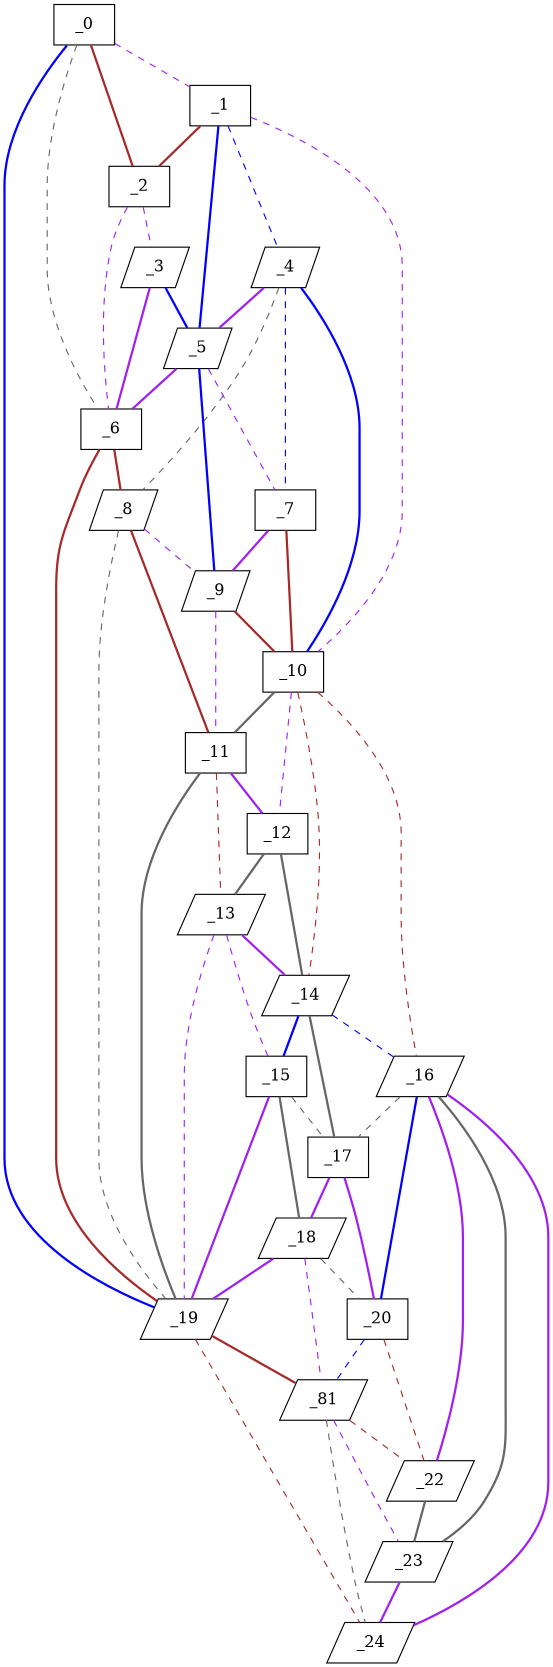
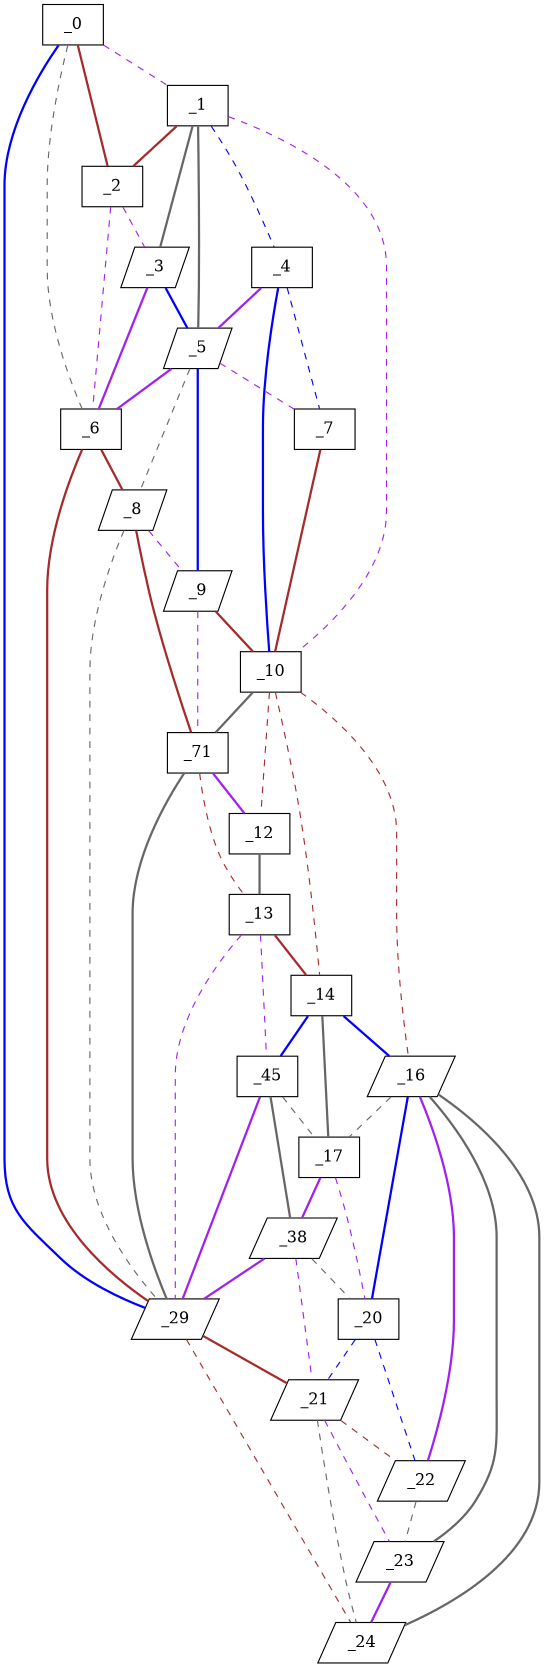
  graph {
    node [shape=box x=91 y=71]
    edge [color=purple style=bold valence=2]
    _0 [x=4 y=82]
    _1 [x=6 y=63]
    _2 [x=10 y=78]
    _6 [x=25 y=77]
-   _19 [shape=parallelogram]
+   _19 [shape=parallelogram label=_29]
    _3 [shape=parallelogram x=14]
-   _4 [shape=parallelogram x=22 y=57]
+   _4 [x=22 y=57]
    _5 [shape=parallelogram x=22 y=66]
    _10 [x=47 y=42]
    _8 [shape=parallelogram x=38 y=72]
    _24 [shape=parallelogram x=126 y=57]
-   _21 [shape=parallelogram x=96 y=65 label=_81]
+   _21 [shape=parallelogram x=96 y=65]
    _7 [x=32 y=53]
    _9 [shape=parallelogram x=39 y=64]
-   _11 [x=59 y=64]
+   _11 [x=59 y=64 label=_71]
    _12 [x=65 y=50]
-   _14 [shape=parallelogram x=73 y=47]
+   _14 [x=73 y=47]
    _16 [shape=parallelogram x=85 y=44]
    _22 [shape=parallelogram x=102 y=58]
    _23 [shape=parallelogram x=115 y=56]
-   _13 [shape=parallelogram x=71 y=62]
-   _15 [x=77 y=61]
+   _13 [x=71 y=62]
+   _15 [x=77 y=61 label=_45]
    _17 [x=87 y=54]
    _20 [x=95 y=56]
-   _18 [shape=parallelogram y=61]
+   _18 [shape=parallelogram y=61 label=_38]
    _0 -- _1 [style=dashed valence=1]
    _0 -- _2 [color=brown valence=1]
    _0 -- _6 [color=gray40 style=dashed]
    _0 -- _19 [color=blue valence=1]
    _1 -- _2 [color=brown valence=1]
+   _1 -- _3 [color=gray40]
    _1 -- _4 [color=blue style=dashed]
-   _1 -- _5 [color=blue valence=1]
+   _1 -- _5 [color=gray40 valence=1]
    _1 -- _10 [style=dashed valence=1]
    _2 -- _6 [style=dashed]
    _2 -- _3 [style=dashed]
    _6 -- _19 [color=brown valence=1]
    _6 -- _8 [color=brown valence=1]
    _19 -- _24 [color=brown style=dashed valence=1]
    _19 -- _21 [color=brown]
    _3 -- _6
    _3 -- _5 [color=blue]
    _4 -- _5
    _4 -- _10 [color=blue]
    _4 -- _7 [color=blue style=dashed]
    _5 -- _6
-   _4 -- _8 [color=gray40 style=dashed]
+   _5 -- _8 [color=gray40 style=dashed]
    _5 -- _7 [style=dashed]
    _5 -- _9 [color=blue]
    _10 -- _11 [color=gray40 valence=1]
-   _10 -- _12 [style=dashed]
+   _10 -- _12 [color=brown style=dashed]
    _10 -- _14 [color=brown style=dashed]
    _10 -- _16 [color=brown style=dashed valence=1]
    _8 -- _19 [color=gray40 style=dashed]
    _8 -- _9 [style=dashed]
    _8 -- _11 [color=brown]
    _21 -- _24 [color=gray40 style=dashed]
    _21 -- _22 [color=brown style=dashed]
    _21 -- _23 [style=dashed]
    _7 -- _10 [color=brown valence=1]
-   _7 -- _9 [valence=1]
    _9 -- _10 [color=brown]
    _9 -- _11 [style=dashed]
    _11 -- _19 [color=gray40]
    _11 -- _12
    _11 -- _13 [color=brown style=dashed valence=1]
-   _12 -- _14 [color=gray40]
    _12 -- _13 [color=gray40]
-   _14 -- _16 [color=blue style=dashed valence=1]
+   _14 -- _16 [color=blue valence=1]
    _14 -- _15 [color=blue]
    _14 -- _17 [color=gray40 valence=1]
-   _16 -- _24 [valence=1]
+   _16 -- _24 [color=gray40 valence=1]
    _16 -- _22
    _16 -- _23 [color=gray40 valence=1]
    _16 -- _17 [color=gray40 style=dashed valence=1]
    _16 -- _20 [color=blue valence=1]
-   _22 -- _23 [color=gray40]
+   _22 -- _23 [color=gray40 style=dashed]
    _23 -- _24 [valence=1]
    _13 -- _19 [style=dashed]
-   _13 -- _14
+   _13 -- _14 [color=brown]
    _13 -- _15 [style=dashed]
    _15 -- _19 [valence=1]
    _15 -- _17 [color=gray40 style=dashed]
    _15 -- _18 [color=gray40]
-   _17 -- _20
+   _17 -- _20 [style=dashed]
    _17 -- _18 [valence=1]
    _20 -- _21 [color=blue style=dashed]
-   _20 -- _22 [color=brown style=dashed]
+   _20 -- _22 [color=blue style=dashed]
    _18 -- _19
    _18 -- _21 [style=dashed]
    _18 -- _20 [color=gray40 style=dashed]
  }
